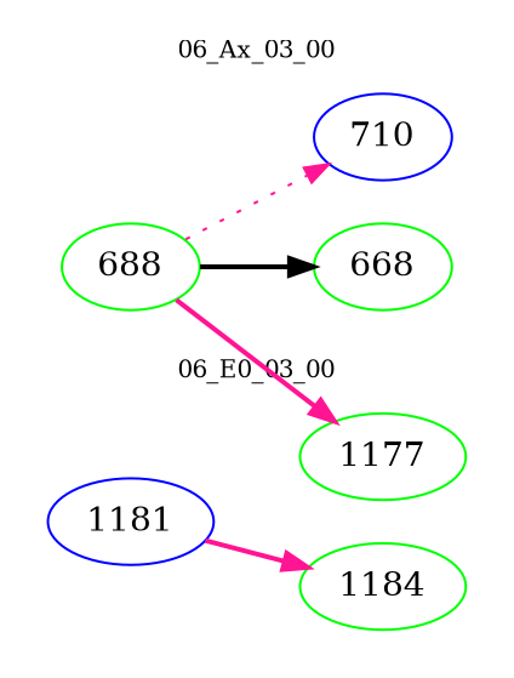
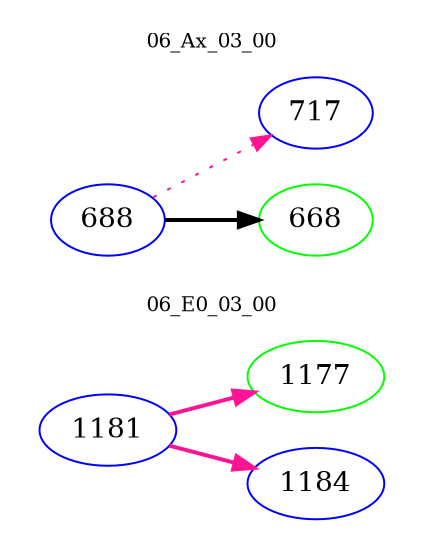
  digraph {
    rankdir=LR
    node [color=blue]
    edge [color=deeppink style=bold]
-   n1 [color=green label=688]
+   n1 [label=688]
    n2 [color=green label=668]
-   n3 [label=710]
+   n3 [label=717]
    n4 [label=1181]
    n5 [color=green label=1177]
-   n6 [color=green label=1184]
+   n6 [label=1184]
    subgraph cluster_1 {
      color=white
      fontsize=10
      label="06_Ax_03_00"
      n1
      n2
      n3
    }
    subgraph cluster_2 {
      color=white
      fontsize=10
      label="06_E0_03_00"
      n4
      n5
      n6
    }
    n1 -> n2 [color=black]
    n1 -> n3 [style=dotted]
-   n1 -> n5
+   n4 -> n5
    n4 -> n6
  }
